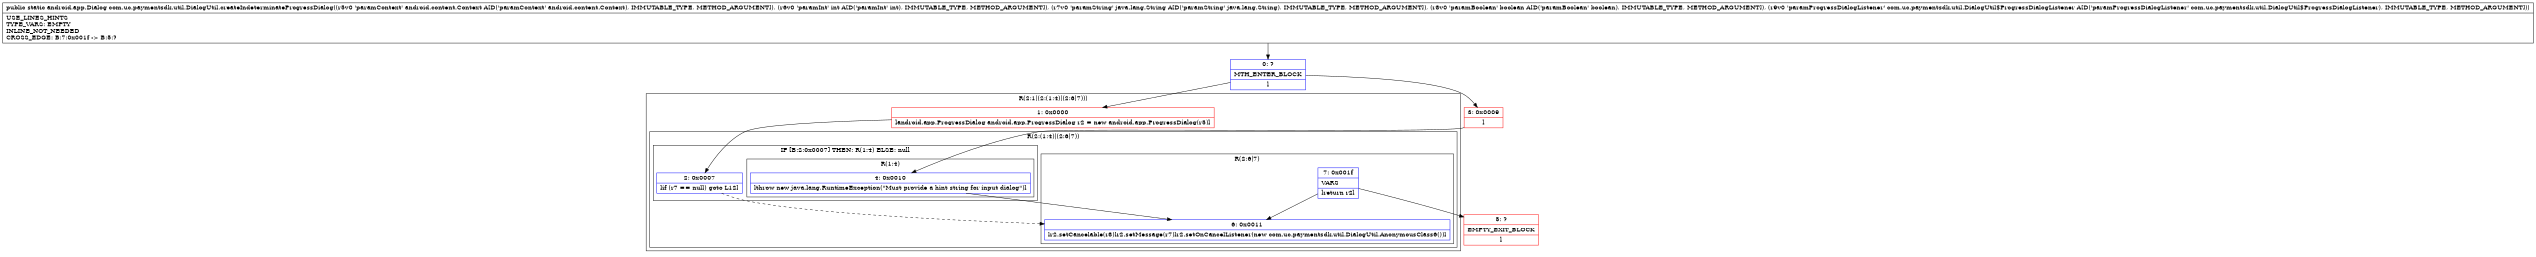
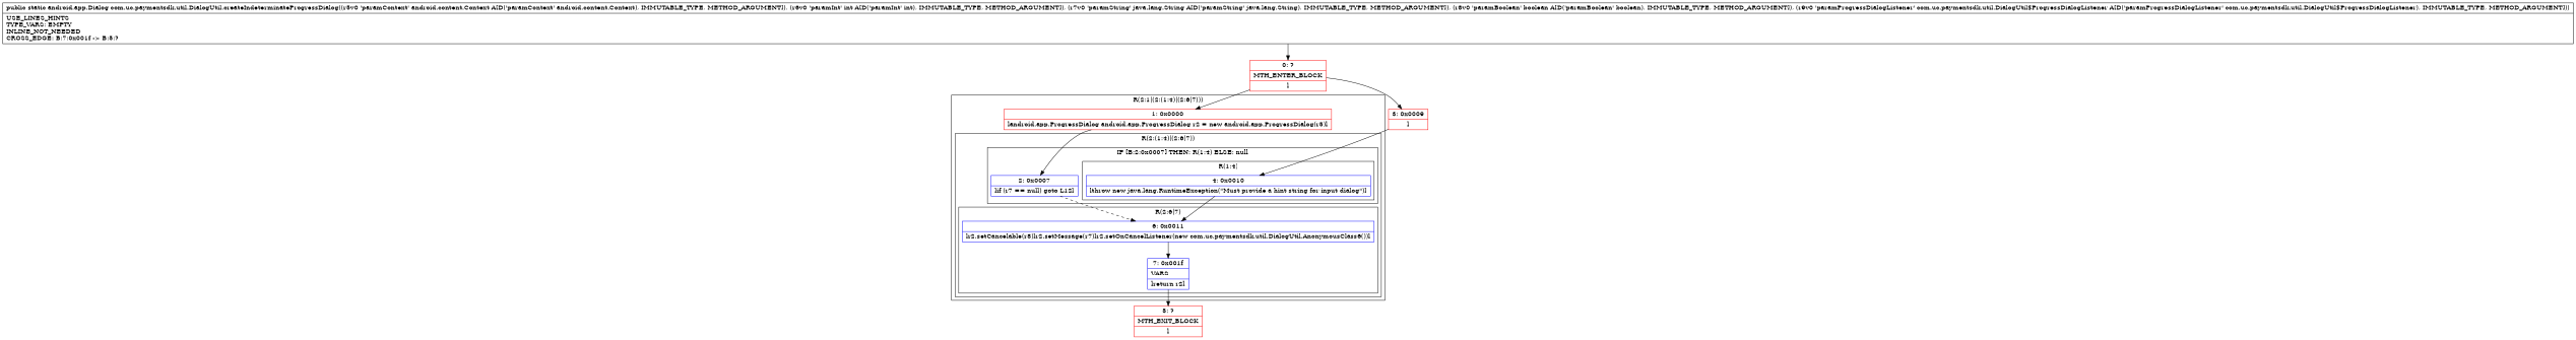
  digraph {
    node [color=blue shape=record]
    n1 [label="{4\:\ 0x0010|lthrow new java.lang.RuntimeException(\"Must provide a hint string for input dialog\")l}"]
    n2 [label="{2\:\ 0x0007|lif (r7 == null) goto L12l}"]
    n3 [label="{6\:\ 0x0011|lr2.setCancelable(r8)lr2.setMessage(r7)lr2.setOnCancelListener(new com.uc.paymentsdk.util.DialogUtil.AnonymousClass6())l}"]
    n4 [label="{7\:\ 0x001f|VARS\l|lreturn r2l}"]
    n5 [color=red label="{1\:\ 0x0000|landroid.app.ProgressDialog android.app.ProgressDialog r2 = new android.app.ProgressDialog(r5)l}"]
-   n6 [color=red label="{5\:\ ?|EMPTY_EXIT_BLOCK\l|l}"]
+   n6 [color=red label="{5\:\ ?|MTH_EXIT_BLOCK\l|l}"]
    n7 [color=red label="{3\:\ 0x0009|l}"]
-   n8 [label="{0\:\ ?|MTH_ENTER_BLOCK\l|l}"]
+   n8 [color=red label="{0\:\ ?|MTH_ENTER_BLOCK\l|l}"]
    n9 [label="{public static android.app.Dialog com.uc.paymentsdk.util.DialogUtil.createIndeterminateProgressDialog((r5v0 'paramContext' android.content.Context A[D('paramContext' android.content.Context), IMMUTABLE_TYPE, METHOD_ARGUMENT]), (r6v0 'paramInt' int A[D('paramInt' int), IMMUTABLE_TYPE, METHOD_ARGUMENT]), (r7v0 'paramString' java.lang.String A[D('paramString' java.lang.String), IMMUTABLE_TYPE, METHOD_ARGUMENT]), (r8v0 'paramBoolean' boolean A[D('paramBoolean' boolean), IMMUTABLE_TYPE, METHOD_ARGUMENT]), (r9v0 'paramProgressDialogListener' com.uc.paymentsdk.util.DialogUtil$ProgressDialogListener A[D('paramProgressDialogListener' com.uc.paymentsdk.util.DialogUtil$ProgressDialogListener), IMMUTABLE_TYPE, METHOD_ARGUMENT]))  | USE_LINES_HINTS\lTYPE_VARS: EMPTY\lINLINE_NOT_NEEDED\lCROSS_EDGE: B:7:0x001f \-\> B:5:?\l}" color=""]
    subgraph cluster_1 {
      label="R(2:1|(2:(1:4)|(2:6|7)))"
      n5
      subgraph cluster_2 {
        label="R(2:(1:4)|(2:6|7))"
        subgraph cluster_3 {
          label="IF [B:2:0x0007] THEN: R(1:4) ELSE: null"
          n2
          subgraph cluster_4 {
            label="R(1:4)"
            n1
          }
        }
        subgraph cluster_5 {
          label="R(2:6|7)"
          n3
          n4
        }
      }
    }
    n1 -> n3
    n2 -> n3 [style=dashed]
-   n4 -> n3
+   n3 -> n4
    n4 -> n6
    n5 -> n2
    n7 -> n1
    n8 -> n5
    n8 -> n7
    n9 -> n8
  }
